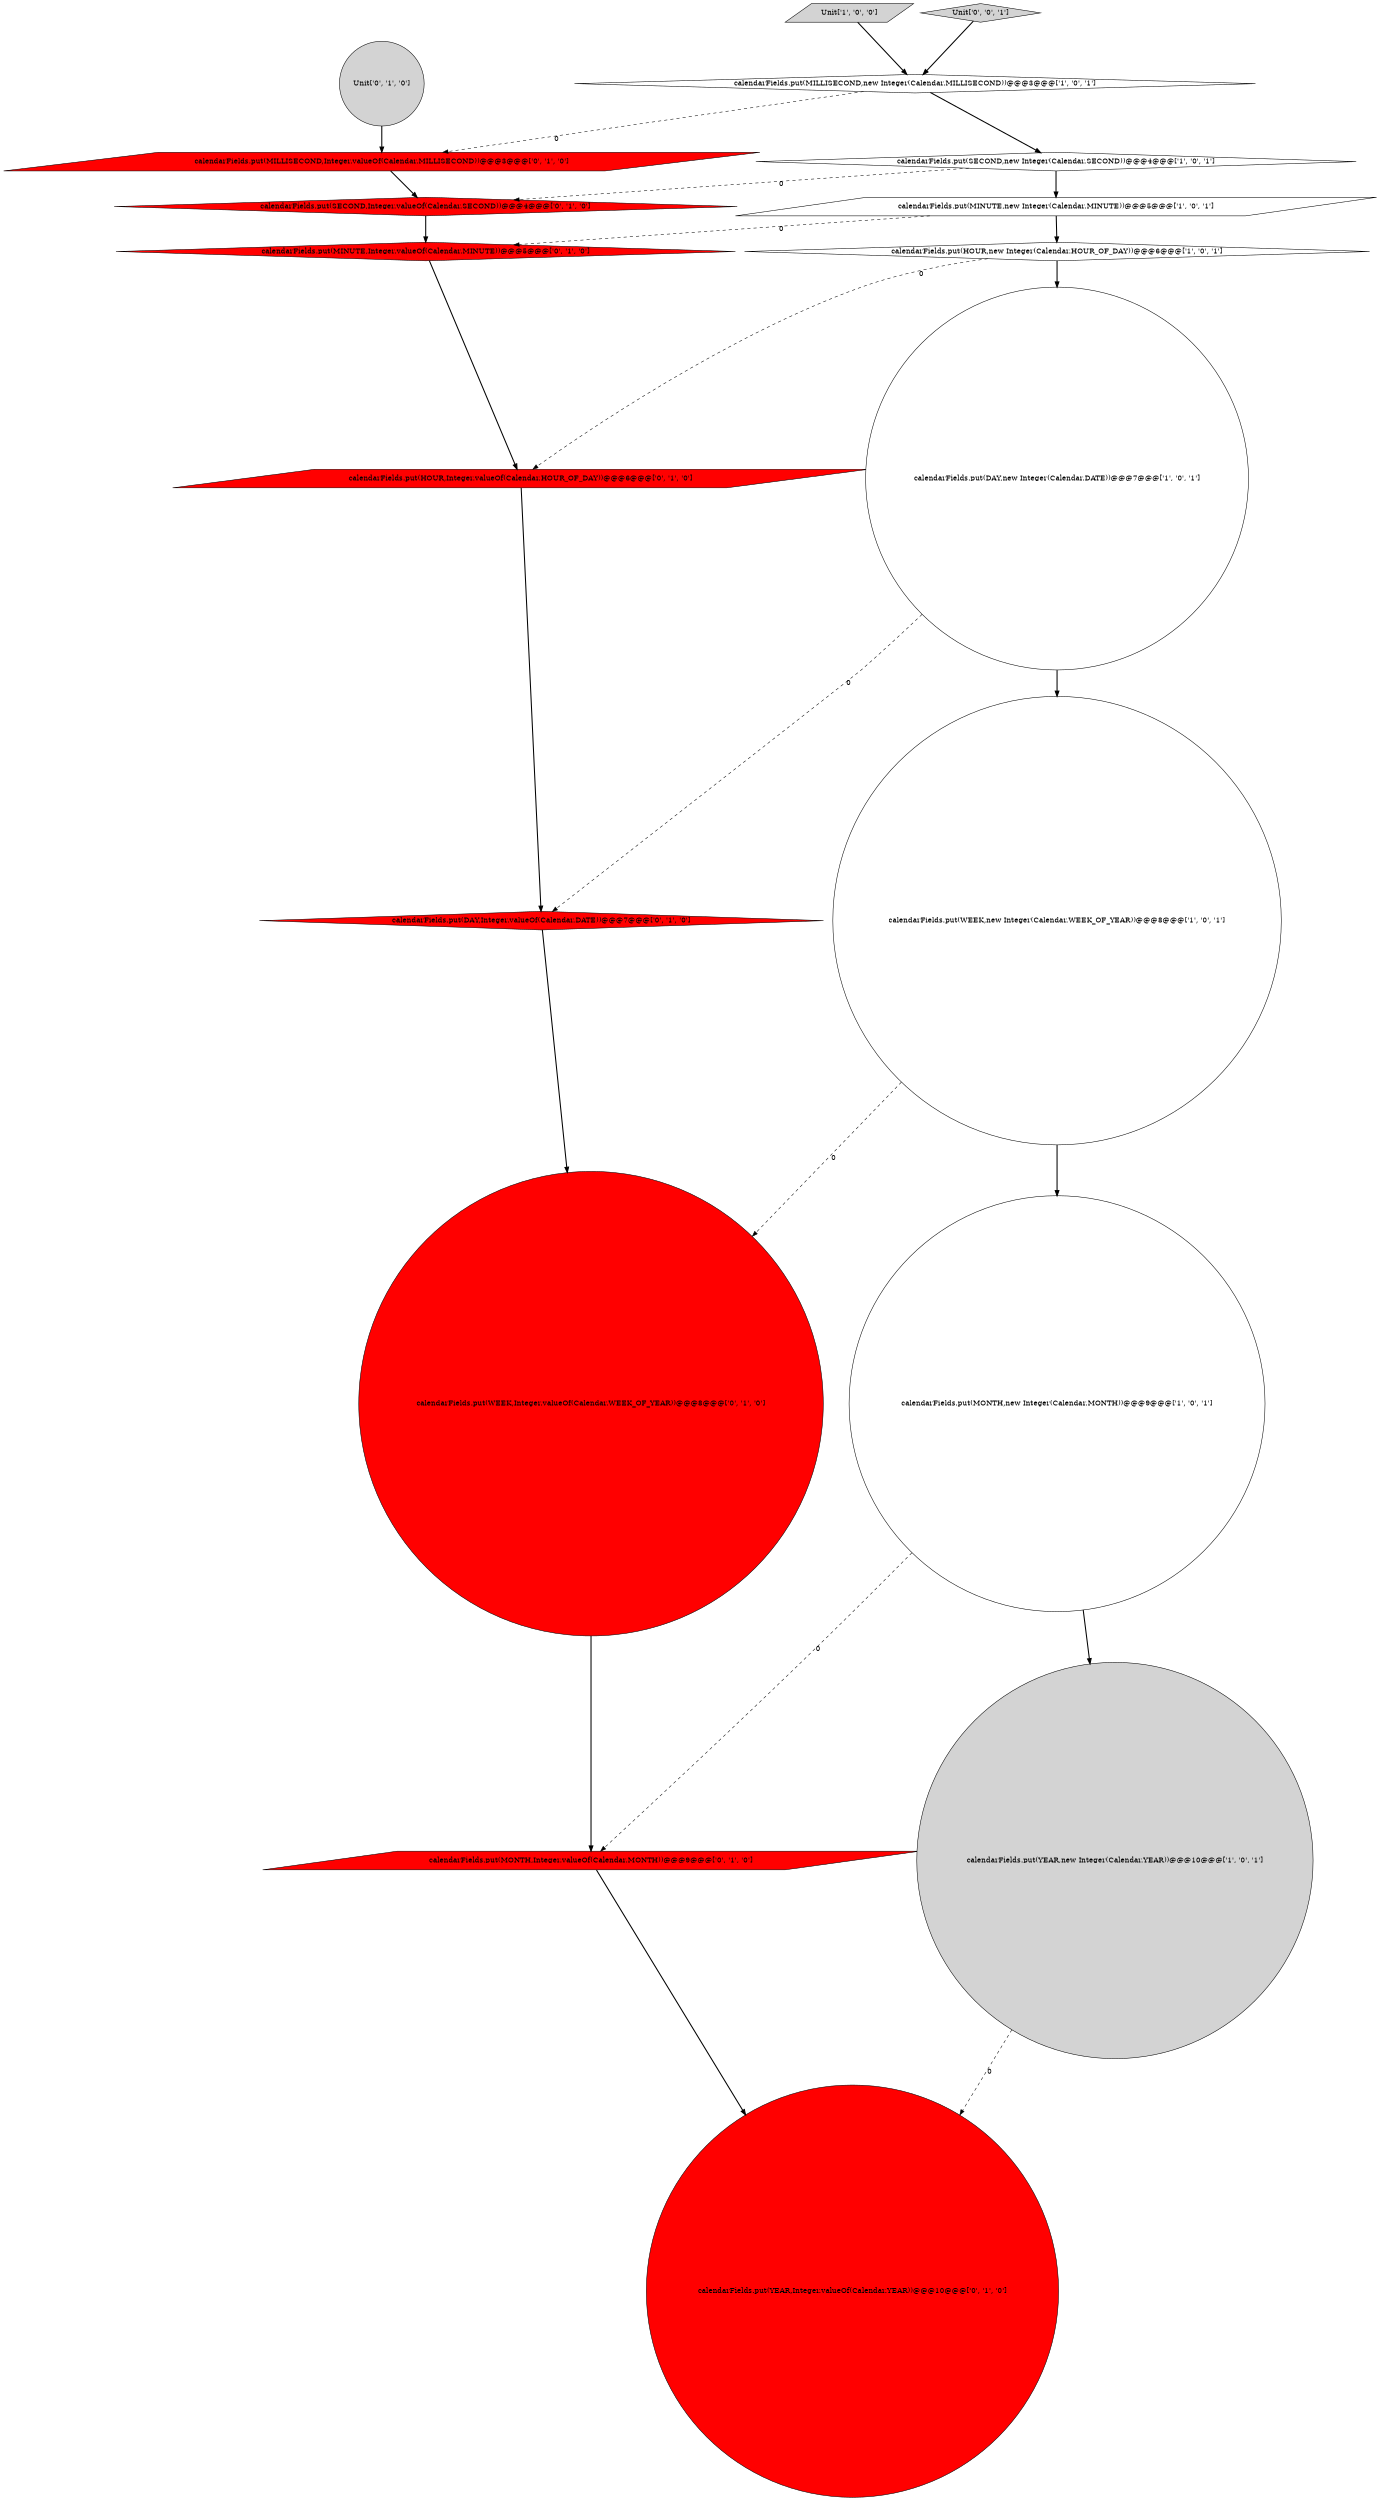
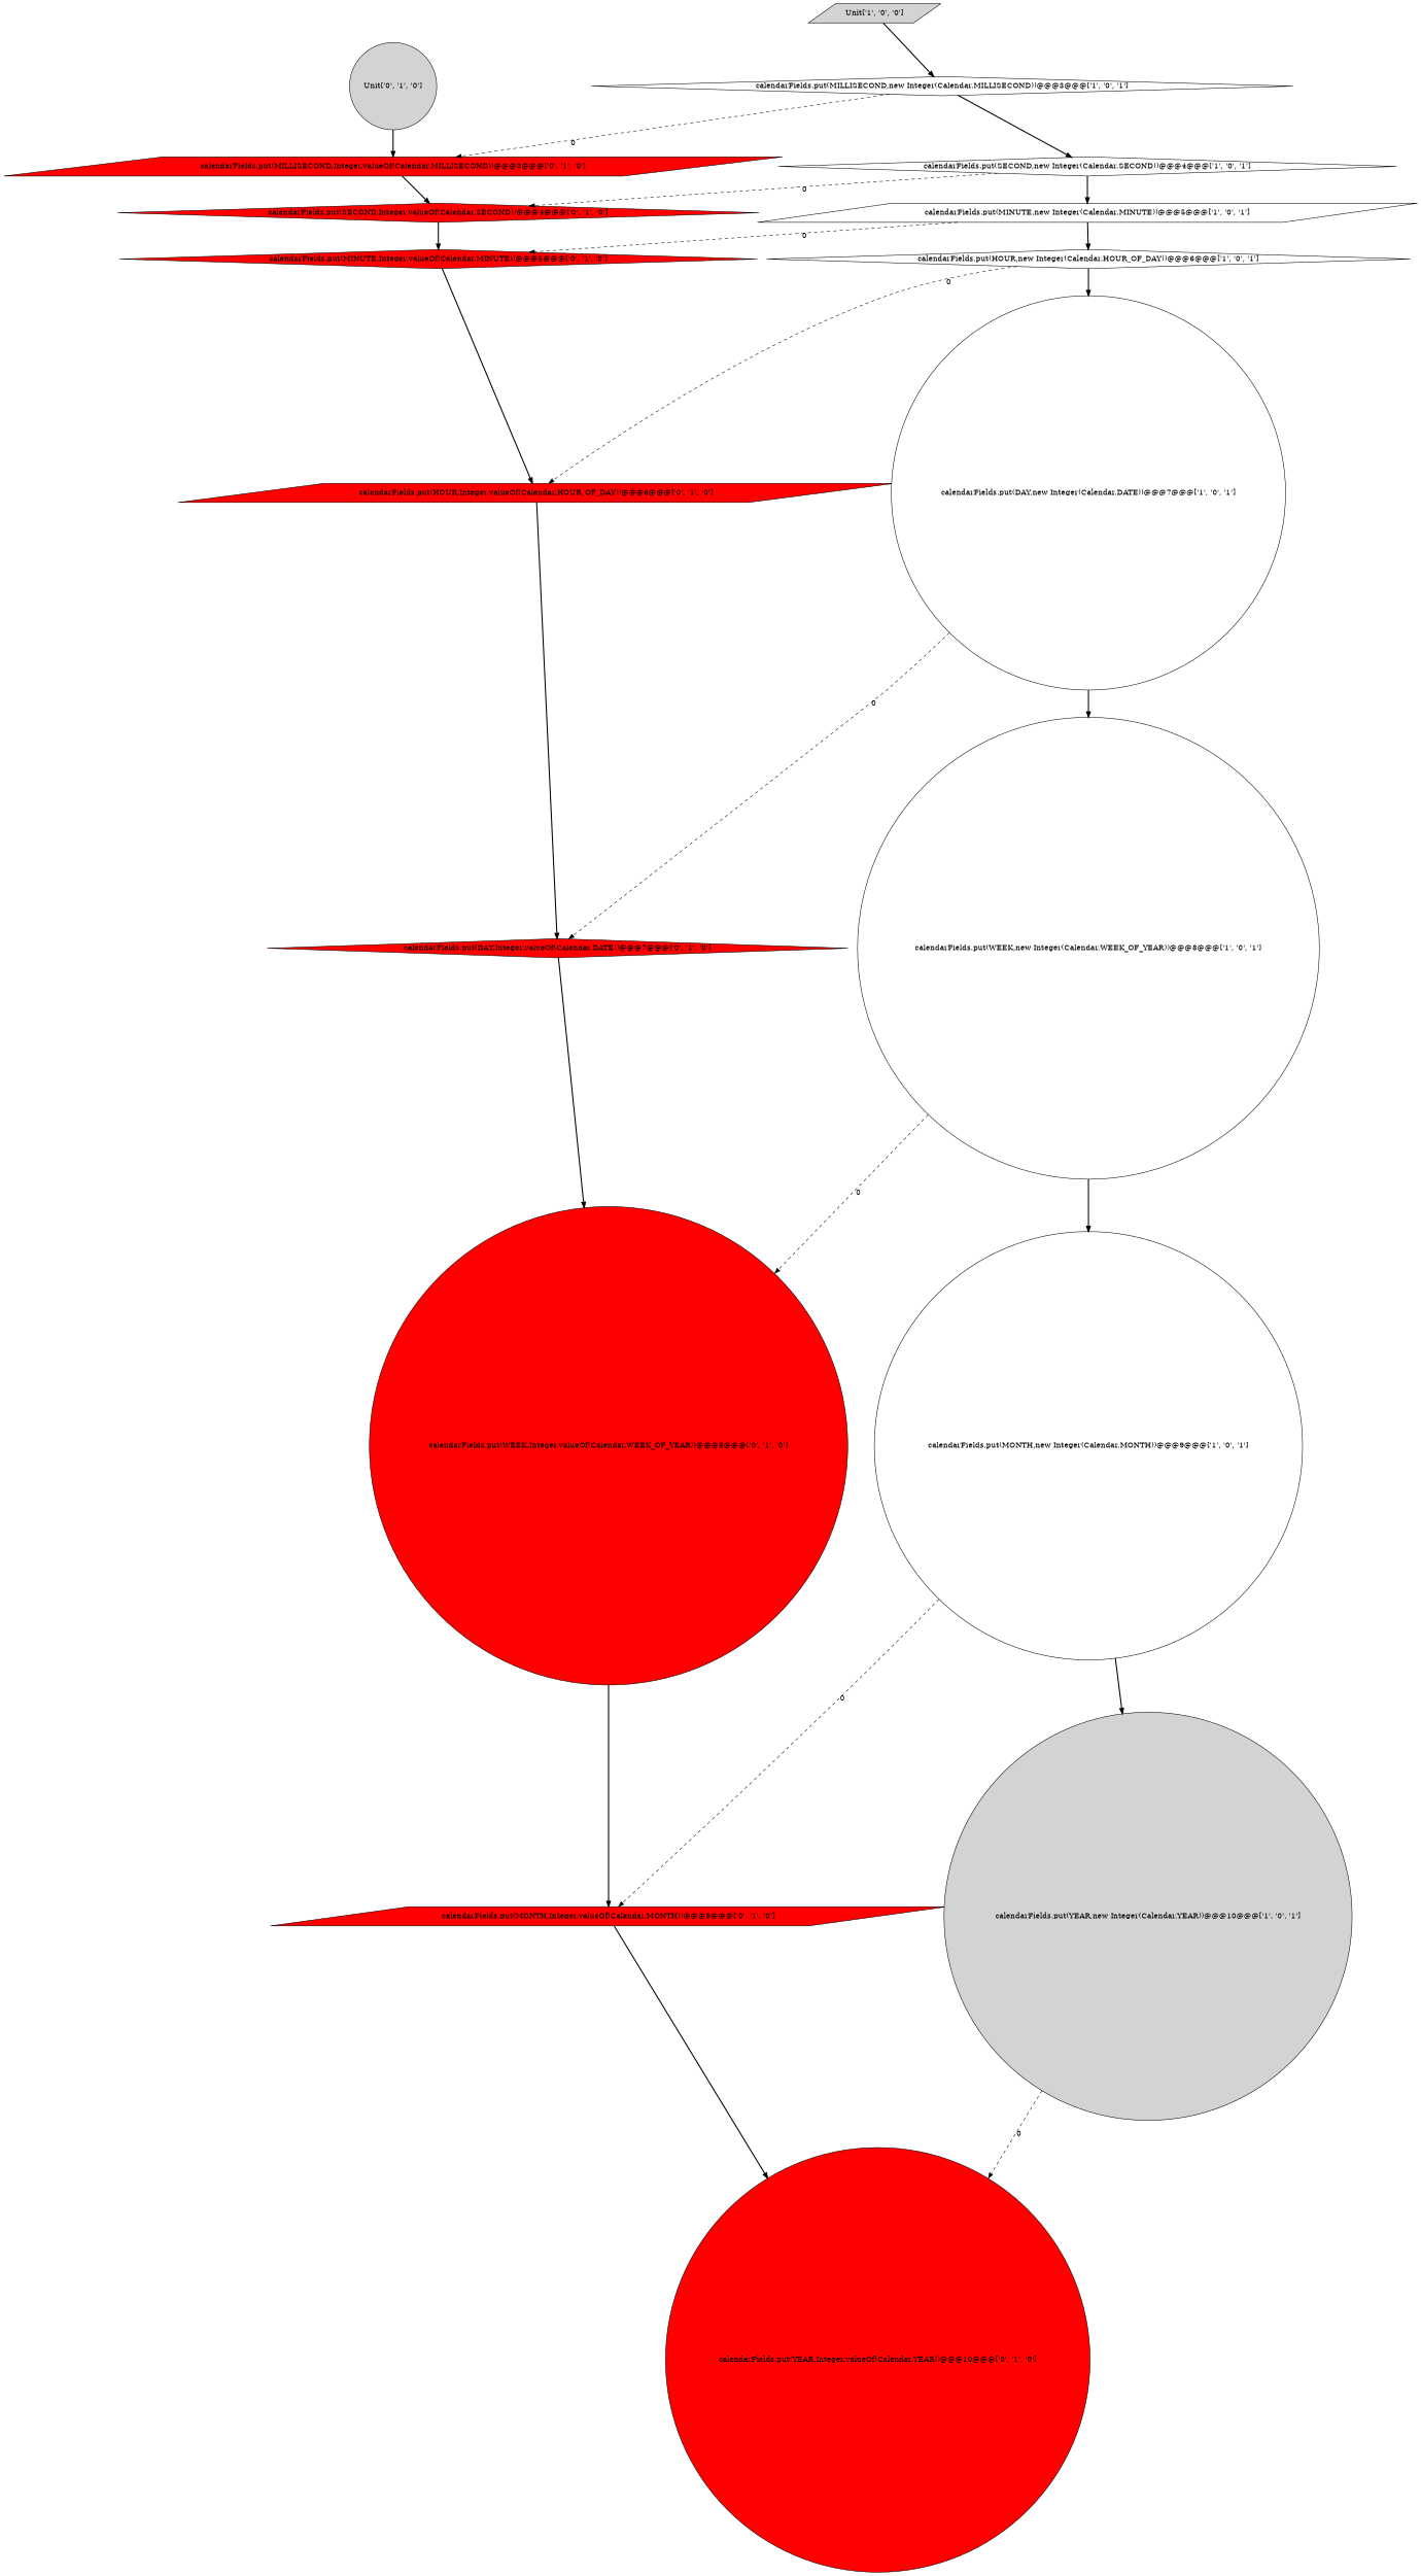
  digraph {
    node [fillcolor=red shape=circle style=filled]
    edge [style=bold]
    n1 [label="calendarFields.put(WEEK,Integer.valueOf(Calendar.WEEK_OF_YEAR))@@@8@@@['0', '1', '0']"]
    n2 [label="calendarFields.put(MONTH,Integer.valueOf(Calendar.MONTH))@@@9@@@['0', '1', '0']" shape=parallelogram]
    n3 [fillcolor=white label="calendarFields.put(MINUTE,new Integer(Calendar.MINUTE))@@@5@@@['1', '0', '1']" shape=parallelogram]
    n4 [fillcolor=white label="calendarFields.put(HOUR,new Integer(Calendar.HOUR_OF_DAY))@@@6@@@['1', '0', '1']" shape=diamond]
    n5 [label="calendarFields.put(MINUTE,Integer.valueOf(Calendar.MINUTE))@@@5@@@['0', '1', '0']" shape=diamond]
    n6 [label="calendarFields.put(YEAR,Integer.valueOf(Calendar.YEAR))@@@10@@@['0', '1', '0']"]
    n7 [label="calendarFields.put(HOUR,Integer.valueOf(Calendar.HOUR_OF_DAY))@@@6@@@['0', '1', '0']" shape=parallelogram]
    n8 [label="calendarFields.put(DAY,Integer.valueOf(Calendar.DATE))@@@7@@@['0', '1', '0']" shape=diamond]
    n9 [fillcolor=white label="calendarFields.put(MILLISECOND,new Integer(Calendar.MILLISECOND))@@@3@@@['1', '0', '1']" shape=diamond]
    n10 [fillcolor=white label="calendarFields.put(SECOND,new Integer(Calendar.SECOND))@@@4@@@['1', '0', '1']" shape=diamond]
    n11 [label="calendarFields.put(MILLISECOND,Integer.valueOf(Calendar.MILLISECOND))@@@3@@@['0', '1', '0']" shape=parallelogram]
    n12 [fillcolor=white label="calendarFields.put(DAY,new Integer(Calendar.DATE))@@@7@@@['1', '0', '1']"]
    n13 [label="calendarFields.put(SECOND,Integer.valueOf(Calendar.SECOND))@@@4@@@['0', '1', '0']" shape=diamond]
    n14 [fillcolor=lightgray label="Unit['1', '0', '0']" shape=parallelogram]
-   n15 [fillcolor=lightgray label="Unit['0', '0', '1']" shape=diamond]
    n16 [fillcolor=lightgray label="calendarFields.put(YEAR,new Integer(Calendar.YEAR))@@@10@@@['1', '0', '1']"]
    n17 [fillcolor=white label="calendarFields.put(WEEK,new Integer(Calendar.WEEK_OF_YEAR))@@@8@@@['1', '0', '1']"]
    n18 [fillcolor=white label="calendarFields.put(MONTH,new Integer(Calendar.MONTH))@@@9@@@['1', '0', '1']"]
    n19 [fillcolor=lightgray label="Unit['0', '1', '0']"]
    n1 -> n2
    n2 -> n6
    n3 -> n4
    n3 -> n5 [label=0 style=dashed]
    n4 -> n7 [label=0 style=dashed]
    n4 -> n12
    n5 -> n7
    n7 -> n8
    n8 -> n1
    n9 -> n10
    n9 -> n11 [label=0 style=dashed]
    n10 -> n3
    n10 -> n13 [label=0 style=dashed]
    n11 -> n13
    n12 -> n8 [label=0 style=dashed]
    n12 -> n17
    n13 -> n5
    n14 -> n9
-   n15 -> n9
    n16 -> n6 [label=0 style=dashed]
    n17 -> n1 [label=0 style=dashed]
    n17 -> n18
    n18 -> n2 [label=0 style=dashed]
    n18 -> n16
    n19 -> n11
  }
